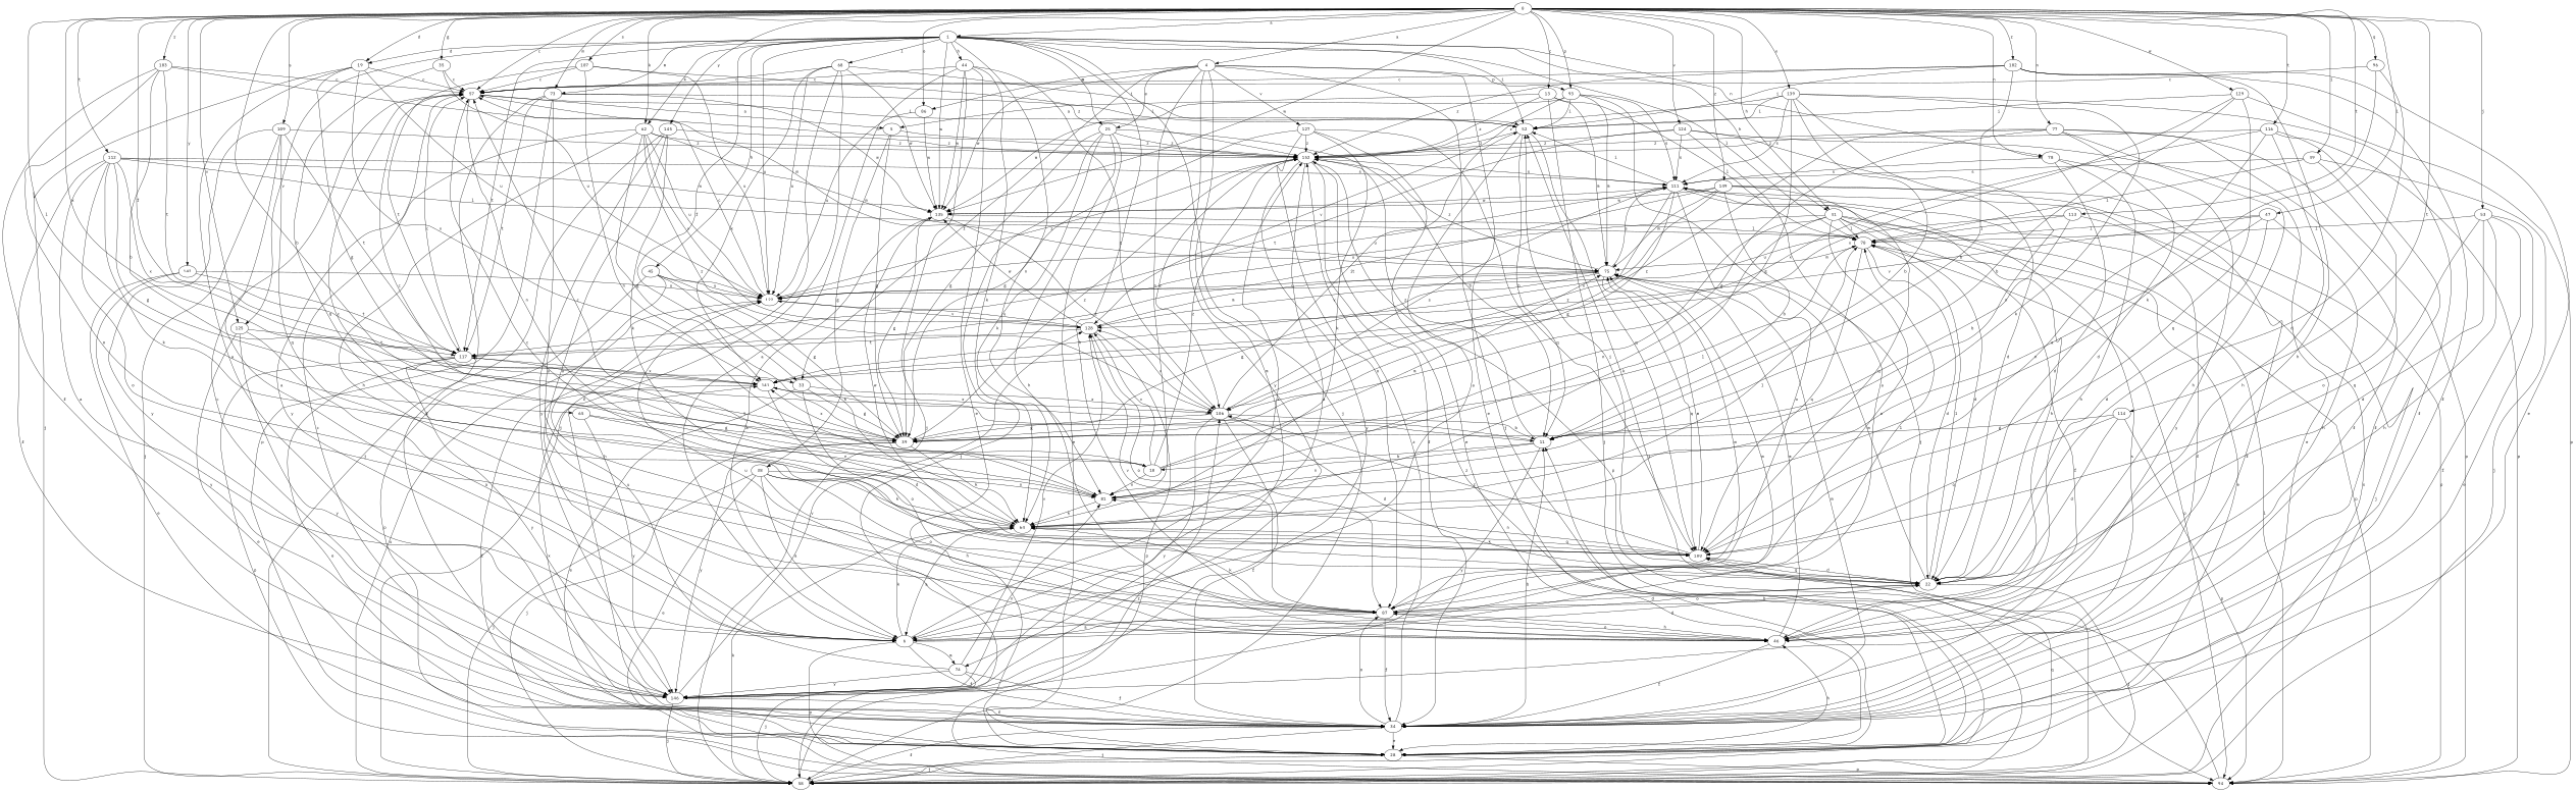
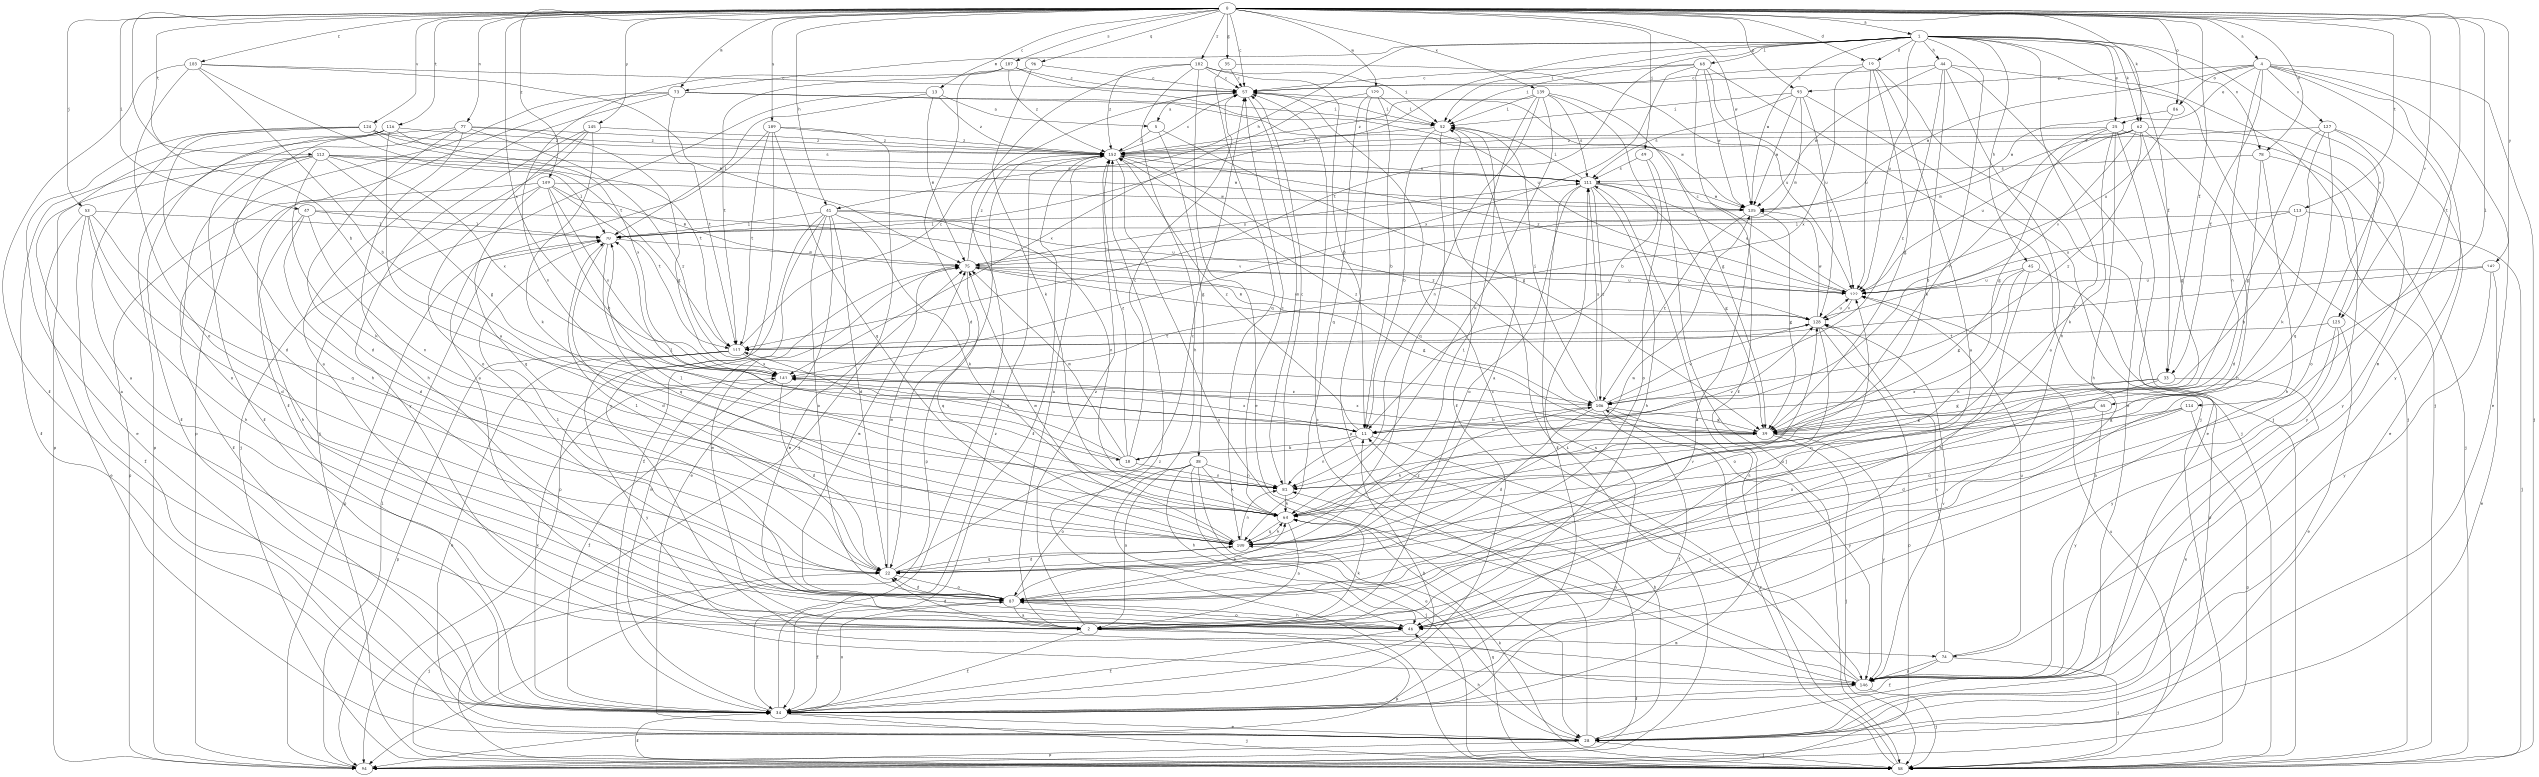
  strict digraph {
    fontname="IBM Plex Mono"
    node [fontname="IBM Plex Mono"]
    edge [fontname="IBM Plex Mono"]
    0
    1
    4
    10
    13
    n6 [label=57]
    19
    33
    35
    41
    47
    49
    53
    62
    65
    73
    77
    78
    86
    93
    96
    102
    103
    107
    109
    112
    113
    114
    116
    124
    125
    129
    135
    139
    141
    142
    145
    149
    25
    44
    45
    46
    52
    58
    68
    70
    81
    117
    122
    28
    74
    127
    146
    152
    75
    128
    5
    39
-   6
+   6 [label=2]
    87
    106
    100
    22
    34
    64
    94
    111
    11
    38
    0 -> 1 [label=a]
    0 -> 4 [label=a]
    0 -> 10 [label=b]
    0 -> 13 [label=c]
    0 -> n6 [label=c]
    0 -> 19 [label=d]
    0 -> 33 [label=f]
    0 -> 35 [label=g]
    0 -> 41 [label=h]
    0 -> 47 [label=i]
    0 -> 49 [label=i]
    0 -> 53 [label=j]
    0 -> 62 [label=k]
    0 -> 65 [label=l]
    0 -> 73 [label=m]
    0 -> 77 [label=n]
    0 -> 78 [label=n]
    0 -> 86 [label=o]
    0 -> 93 [label=p]
    0 -> 96 [label=q]
    0 -> 102 [label=r]
    0 -> 103 [label=r]
    0 -> 107 [label=s]
    0 -> 109 [label=s]
    0 -> 112 [label=t]
    0 -> 113 [label=t]
    0 -> 114 [label=t]
    0 -> 116 [label=t]
    0 -> 124 [label=v]
    0 -> 125 [label=v]
    0 -> 129 [label=w]
    0 -> 135 [label=w]
    0 -> 139 [label=x]
    0 -> 141 [label=x]
    0 -> 142 [label=y]
    0 -> 145 [label=y]
    0 -> 149 [label=z]
    1 -> 19 [label=d]
    1 -> 33 [label=f]
    1 -> 41 [label=h]
    1 -> 62 [label=k]
    1 -> 73 [label=m]
    1 -> 78 [label=n]
    1 -> 125 [label=v]
    1 -> 135 [label=w]
    1 -> 25 [label=e]
    1 -> 44 [label=h]
    1 -> 45 [label=h]
    1 -> 46 [label=h]
    1 -> 52 [label=i]
    1 -> 58 [label=j]
    1 -> 68 [label=l]
    1 -> 70 [label=l]
    1 -> 81 [label=n]
    1 -> 117 [label=t]
    1 -> 122 [label=u]
    4 -> 33 [label=f]
    4 -> 86 [label=o]
    4 -> 93 [label=p]
    4 -> 135 [label=w]
    4 -> 25 [label=e]
    4 -> 58 [label=j]
    4 -> 81 [label=n]
    4 -> 28 [label=e]
    4 -> 74 [label=m]
    4 -> 127 [label=v]
    4 -> 146 [label=y]
    10 -> n6 [label=c]
    10 -> 70 [label=l]
    10 -> 81 [label=n]
    10 -> 117 [label=t]
    10 -> 152 [label=z]
    10 -> 75 [label=m]
    10 -> 128 [label=v]
    13 -> 58 [label=j]
    13 -> 70 [label=l]
    13 -> 152 [label=z]
    13 -> 75 [label=m]
    13 -> 5 [label=a]
    n6 -> 52 [label=i]
    n6 -> 81 [label=n]
    n6 -> 5 [label=a]
    19 -> n6 [label=c]
    19 -> 141 [label=x]
    19 -> 58 [label=j]
    19 -> 122 [label=u]
    19 -> 39 [label=g]
    19 -> 6 [label=a]
    33 -> 28 [label=e]
    33 -> 39 [label=g]
    33 -> 87 [label=o]
    33 -> 106 [label=r]
    35 -> n6 [label=c]
    35 -> 122 [label=u]
    35 -> 100 [label=q]
    41 -> 70 [label=l]
    41 -> 81 [label=n]
    41 -> 122 [label=u]
    41 -> 28 [label=e]
    41 -> 87 [label=o]
    41 -> 22 [label=d]
    41 -> 34 [label=f]
    41 -> 64 [label=k]
    41 -> 94 [label=p]
    47 -> 46 [label=h]
    47 -> 70 [label=l]
    47 -> 81 [label=n]
    47 -> 128 [label=v]
    47 -> 22 [label=d]
    49 -> 58 [label=j]
-   49 -> 70 [label=l]
    49 -> 87 [label=o]
    49 -> 111 [label=s]
    53 -> 46 [label=h]
    53 -> 70 [label=l]
    53 -> 28 [label=e]
    53 -> 100 [label=q]
    53 -> 22 [label=d]
    53 -> 34 [label=f]
    62 -> 46 [label=h]
    62 -> 122 [label=u]
    62 -> 146 [label=y]
    62 -> 152 [label=z]
    62 -> 75 [label=m]
    62 -> 128 [label=v]
    62 -> 39 [label=g]
    62 -> 106 [label=r]
    65 -> 81 [label=n]
    65 -> 146 [label=y]
    65 -> 39 [label=g]
    73 -> 135 [label=w]
    73 -> 52 [label=i]
    73 -> 117 [label=t]
    73 -> 6 [label=a]
    73 -> 34 [label=f]
    73 -> 94 [label=p]
    77 -> 46 [label=h]
    77 -> 152 [label=z]
    77 -> 39 [label=g]
    77 -> 106 [label=r]
    77 -> 22 [label=d]
    77 -> 34 [label=f]
    77 -> 94 [label=p]
    78 -> 46 [label=h]
    78 -> 146 [label=y]
    78 -> 22 [label=d]
    78 -> 111 [label=s]
    86 -> 135 [label=w]
    86 -> 122 [label=u]
    93 -> 135 [label=w]
    93 -> 52 [label=i]
    93 -> 58 [label=j]
    93 -> 75 [label=m]
    93 -> 128 [label=v]
    93 -> 111 [label=s]
    96 -> n6 [label=c]
    96 -> 22 [label=d]
    96 -> 64 [label=k]
    102 -> n6 [label=c]
    102 -> 46 [label=h]
    102 -> 52 [label=i]
    102 -> 28 [label=e]
    102 -> 152 [label=z]
    102 -> 34 [label=f]
    102 -> 11 [label=b]
    103 -> n6 [label=c]
    103 -> 117 [label=t]
    103 -> 75 [label=m]
    103 -> 87 [label=o]
    103 -> 34 [label=f]
    103 -> 11 [label=b]
    107 -> n6 [label=c]
    107 -> 81 [label=n]
    107 -> 117 [label=t]
    107 -> 122 [label=u]
    107 -> 152 [label=z]
    109 -> 58 [label=j]
    109 -> 117 [label=t]
    109 -> 146 [label=y]
    109 -> 152 [label=z]
    109 -> 6 [label=a]
    109 -> 100 [label=q]
    112 -> 135 [label=w]
    112 -> 141 [label=x]
    112 -> 70 [label=l]
    112 -> 39 [label=g]
    112 -> 6 [label=a]
    112 -> 87 [label=o]
    112 -> 34 [label=f]
    112 -> 64 [label=k]
    112 -> 111 [label=s]
    113 -> 58 [label=j]
    113 -> 70 [label=l]
    113 -> 122 [label=u]
    113 -> 11 [label=b]
    114 -> 39 [label=g]
    114 -> 100 [label=q]
    114 -> 22 [label=d]
    114 -> 94 [label=p]
    116 -> 141 [label=x]
    116 -> 46 [label=h]
    116 -> 152 [label=z]
    116 -> 100 [label=a]
    116 -> 34 [label=f]
    116 -> 94 [label=p]
    124 -> 117 [label=t]
    124 -> 28 [label=e]
    124 -> 152 [label=z]
    124 -> 6 [label=a]
    124 -> 22 [label=d]
    124 -> 111 [label=s]
    125 -> 117 [label=t]
    125 -> 28 [label=e]
    125 -> 146 [label=y]
    125 -> 6 [label=a]
    129 -> 141 [label=x]
    129 -> 52 [label=i]
    129 -> 100 [label=q]
    129 -> 94 [label=p]
    129 -> 11 [label=b]
    135 -> 70 [label=l]
    135 -> 39 [label=g]
    135 -> 6 [label=a]
    135 -> 106 [label=r]
    139 -> 52 [label=i]
    139 -> 81 [label=n]
    139 -> 152 [label=z]
    139 -> 39 [label=g]
    139 -> 34 [label=f]
    139 -> 64 [label=k]
    139 -> 111 [label=s]
    139 -> 11 [label=b]
    141 -> 106 [label=r]
    141 -> 22 [label=d]
    141 -> 34 [label=f]
    142 -> 117 [label=t]
    142 -> 122 [label=u]
    142 -> 28 [label=e]
    142 -> 146 [label=y]
    145 -> 58 [label=j]
    145 -> 146 [label=y]
    145 -> 152 [label=z]
    145 -> 87 [label=o]
    145 -> 64 [label=k]
    149 -> 135 [label=w]
    149 -> 141 [label=x]
    149 -> 117 [label=t]
    149 -> 75 [label=m]
    149 -> 100 [label=q]
    149 -> 34 [label=f]
    149 -> 94 [label=p]
    149 -> 11 [label=b]
    25 -> 46 [label=h]
    25 -> 58 [label=j]
    25 -> 28 [label=e]
    25 -> 152 [label=z]
    25 -> 39 [label=g]
    25 -> 64 [label=k]
    25 -> 11 [label=b]
    44 -> n6 [label=c]
    44 -> 135 [label=w]
    44 -> 58 [label=j]
    44 -> 28 [label=e]
    44 -> 6 [label=a]
    44 -> 106 [label=r]
    44 -> 64 [label=k]
    45 -> 46 [label=h]
    45 -> 122 [label=u]
    45 -> 39 [label=g]
    45 -> 64 [label=k]
    45 -> 94 [label=p]
    46 -> 122 [label=u]
    46 -> 75 [label=m]
    46 -> 87 [label=o]
    46 -> 34 [label=f]
    52 -> 152 [label=z]
    52 -> 6 [label=a]
    52 -> 100 [label=q]
    52 -> 11 [label=b]
    58 -> 122 [label=u]
    58 -> 152 [label=z]
    58 -> 106 [label=r]
    58 -> 100 [label=q]
    58 -> 34 [label=f]
    58 -> 64 [label=k]
    58 -> 111 [label=s]
    68 -> n6 [label=c]
    68 -> 135 [label=w]
    68 -> 141 [label=x]
    68 -> 52 [label=i]
    68 -> 58 [label=j]
    68 -> 122 [label=u]
    68 -> 34 [label=f]
    70 -> 75 [label=m]
    70 -> 100 [label=q]
    70 -> 22 [label=d]
    70 -> 94 [label=p]
    81 -> n6 [label=c]
    81 -> 64 [label=k]
    117 -> n6 [label=c]
    117 -> 141 [label=x]
    117 -> 28 [label=e]
    117 -> 146 [label=y]
    117 -> 94 [label=p]
    122 -> n6 [label=c]
    122 -> 152 [label=z]
    122 -> 128 [label=v]
    28 -> n6 [label=c]
    28 -> 46 [label=h]
    28 -> 58 [label=j]
    28 -> 94 [label=p]
    28 -> 11 [label=b]
    74 -> 58 [label=j]
    74 -> 122 [label=u]
    74 -> 146 [label=y]
    74 -> 128 [label=v]
    74 -> 34 [label=f]
    127 -> 28 [label=e]
    127 -> 152 [label=z]
    127 -> 39 [label=g]
    127 -> 87 [label=o]
    127 -> 100 [label=q]
    127 -> 64 [label=k]
    146 -> n6 [label=c]
    146 -> 58 [label=j]
    146 -> 81 [label=n]
    146 -> 128 [label=v]
    146 -> 34 [label=f]
    152 -> n6 [label=c]
    152 -> 146 [label=y]
    152 -> 6 [label=a]
    152 -> 106 [label=r]
    152 -> 34 [label=f]
    152 -> 94 [label=p]
    152 -> 111 [label=s]
    75 -> 122 [label=u]
    75 -> 152 [label=z]
    75 -> 128 [label=v]
    75 -> 39 [label=g]
    75 -> 100 [label=q]
    75 -> 111 [label=s]
    128 -> 135 [label=w]
    128 -> 117 [label=t]
    128 -> 122 [label=u]
    128 -> 75 [label=m]
    128 -> 87 [label=o]
    128 -> 94 [label=p]
    5 -> 152 [label=z]
    5 -> 39 [label=g]
    5 -> 38 [label=g]
    39 -> 141 [label=x]
    39 -> 58 [label=j]
    39 -> 146 [label=y]
    39 -> 152 [label=z]
    39 -> 64 [label=k]
    6 -> 74 [label=m]
    6 -> 152 [label=z]
    6 -> 75 [label=m]
    6 -> 22 [label=d]
    6 -> 34 [label=f]
    6 -> 64 [label=k]
    6 -> 94 [label=p]
    87 -> 46 [label=h]
    87 -> 70 [label=l]
    87 -> 75 [label=m]
    87 -> 128 [label=v]
    87 -> 6 [label=a]
    87 -> 22 [label=d]
    87 -> 34 [label=f]
    87 -> 64 [label=k]
    106 -> 52 [label=i]
    106 -> 146 [label=y]
    106 -> 128 [label=v]
    106 -> 39 [label=g]
    106 -> 22 [label=d]
    106 -> 34 [label=f]
    106 -> 111 [label=s]
    106 -> 11 [label=b]
    100 -> 135 [label=w]
    100 -> 81 [label=n]
    100 -> 75 [label=m]
    100 -> 106 [label=r]
    100 -> 22 [label=d]
    100 -> 64 [label=k]
    22 -> n6 [label=c]
    22 -> 52 [label=i]
    22 -> 58 [label=j]
    22 -> 70 [label=l]
    22 -> 75 [label=m]
    22 -> 87 [label=o]
    22 -> 100 [label=q]
    34 -> 141 [label=x]
    34 -> 58 [label=j]
    34 -> 28 [label=e]
    34 -> 152 [label=z]
    34 -> 75 [label=m]
    34 -> 87 [label=o]
    34 -> 111 [label=s]
    34 -> 11 [label=b]
    64 -> n6 [label=c]
    64 -> 70 [label=l]
    64 -> 6 [label=a]
    64 -> 100 [label=q]
    94 -> 52 [label=i]
    94 -> 70 [label=l]
    111 -> 135 [label=w]
    111 -> 46 [label=h]
    111 -> 52 [label=i]
    111 -> 122 [label=u]
    111 -> 39 [label=g]
    111 -> 87 [label=o]
    111 -> 106 [label=r]
    111 -> 34 [label=f]
    11 -> 10 [label=b]
    11 -> 141 [label=x]
    11 -> 81 [label=n]
    11 -> 146 [label=y]
    11 -> 152 [label=z]
    38 -> 46 [label=h]
    38 -> 58 [label=j]
    38 -> 81 [label=n]
    38 -> 28 [label=e]
    38 -> 6 [label=a]
    38 -> 87 [label=o]
    38 -> 64 [label=k]
  }
